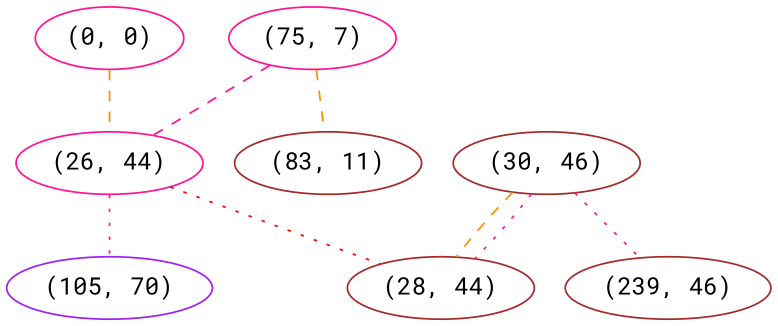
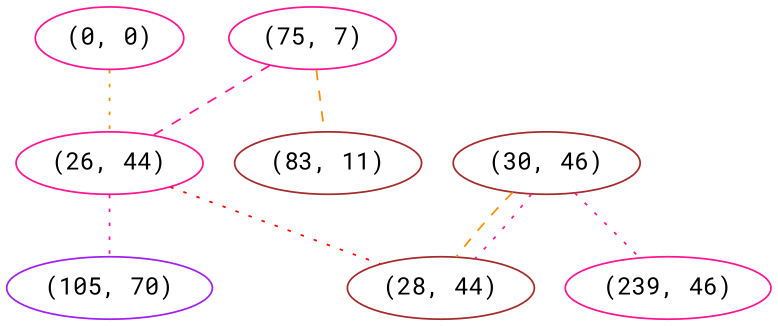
  graph {
    fontname="Roboto Mono"
    node [color=brown fontname="Roboto Mono"]
    edge [color=deeppink fontname="Roboto Mono" style=dashed weight=1]
    "(75, 7)" [color=deeppink]
    "(26, 44)" [color=deeppink]
    "(83, 11)"
    "(28, 44)"
    "(105, 70)" [color=purple]
    "(0, 0)" [color=deeppink]
    "(30, 46)"
-   "(239, 46)"
+   "(239, 46)" [color=deeppink]
    "(75, 7)" -- "(26, 44)"
    "(75, 7)" -- "(83, 11)" [color=darkorange]
    "(26, 44)" -- "(28, 44)" [color=red style=dotted]
    "(26, 44)" -- "(105, 70)" [style=dotted weight=2]
-   "(0, 0)" -- "(26, 44)" [color=darkorange weight=4]
+   "(0, 0)" -- "(26, 44)" [color=darkorange style=dotted weight=4]
    "(30, 46)" -- "(28, 44)" [color=darkorange]
    "(30, 46)" -- "(28, 44)" [style=dotted]
    "(30, 46)" -- "(239, 46)" [style=dotted]
  }
